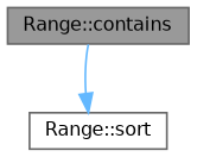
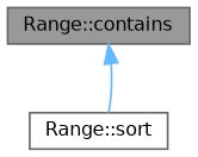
  digraph {
    rankdir=TB
    node [fontname=Helvetica fontsize=10 shape=box style=filled]
    n1 [color=gray40 fillcolor=grey60 fontcolor=black height=0.2 label="Range::contains" width=0.4]
    n2 [color=grey40 fillcolor=white height=0.2 label="Range::sort" width=0.4]
-   n1 -> n2 [color=steelblue1 fontname=Helvetica fontsize=10 labelfontname=Helvetica labelfontsize=10 style=solid]
+   n2 -> n1 [color=steelblue1 fontname=Helvetica fontsize=10 labelfontname=Helvetica labelfontsize=10 style=solid]
  }
